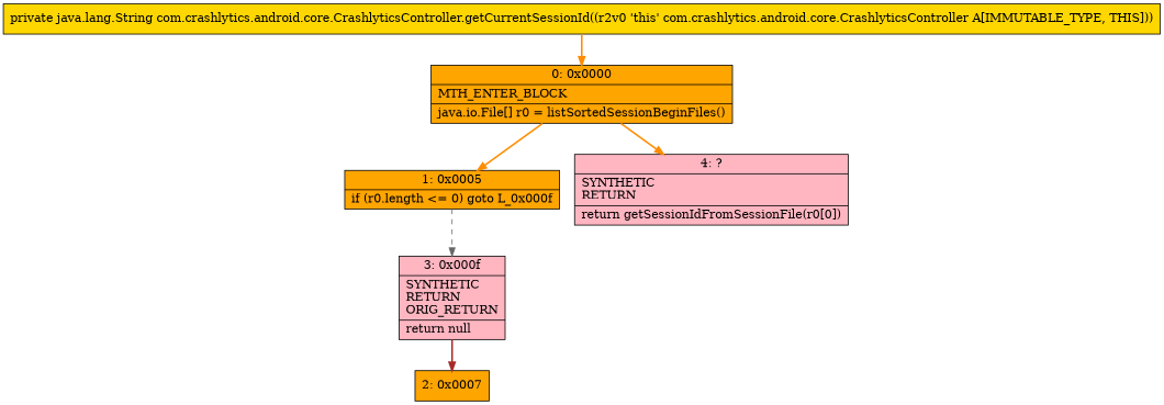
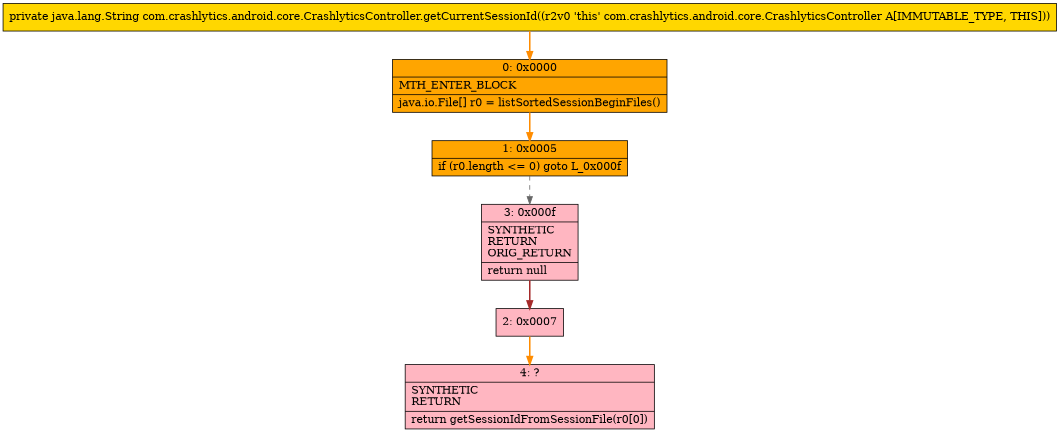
  digraph {
    node [fillcolor=lightpink shape=record style=filled]
    edge [color=darkorange style=bold]
    n1 [fillcolor=orange label="{0\:\ 0x0000|MTH_ENTER_BLOCK\l|java.io.File[] r0 = listSortedSessionBeginFiles()\l}"]
    n2 [fillcolor=orange label="{1\:\ 0x0005|if (r0.length \<= 0) goto L_0x000f\l}"]
    n3 [label="{3\:\ 0x000f|SYNTHETIC\lRETURN\lORIG_RETURN\l|return null\l}"]
-   n4 [fillcolor=orange label="{2\:\ 0x0007}"]
+   n4 [label="{2\:\ 0x0007}"]
    n5 [label="{4\:\ ?|SYNTHETIC\lRETURN\l|return getSessionIdFromSessionFile(r0[0])\l}"]
    n6 [fillcolor=gold label="{private java.lang.String com.crashlytics.android.core.CrashlyticsController.getCurrentSessionId((r2v0 'this' com.crashlytics.android.core.CrashlyticsController A[IMMUTABLE_TYPE, THIS])) }"]
    n1 -> n2
    n2 -> n3 [color=gray40 style=dashed]
    n3 -> n4 [color=brown]
-   n1 -> n5
+   n4 -> n5
    n6 -> n1
  }
